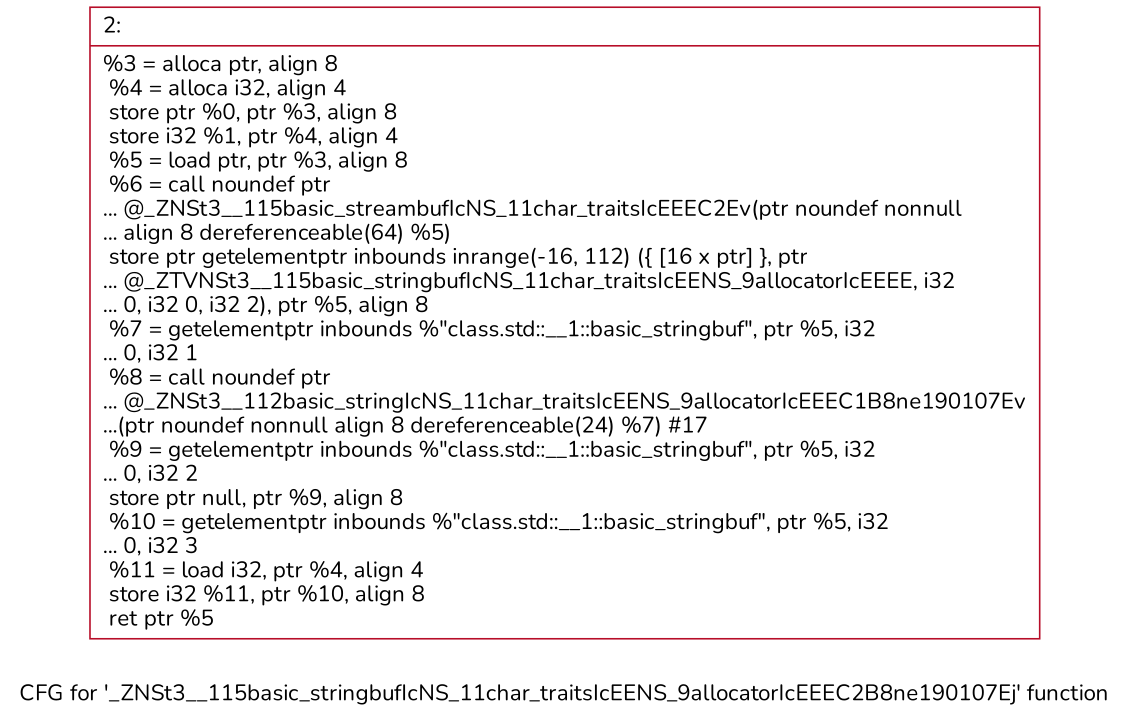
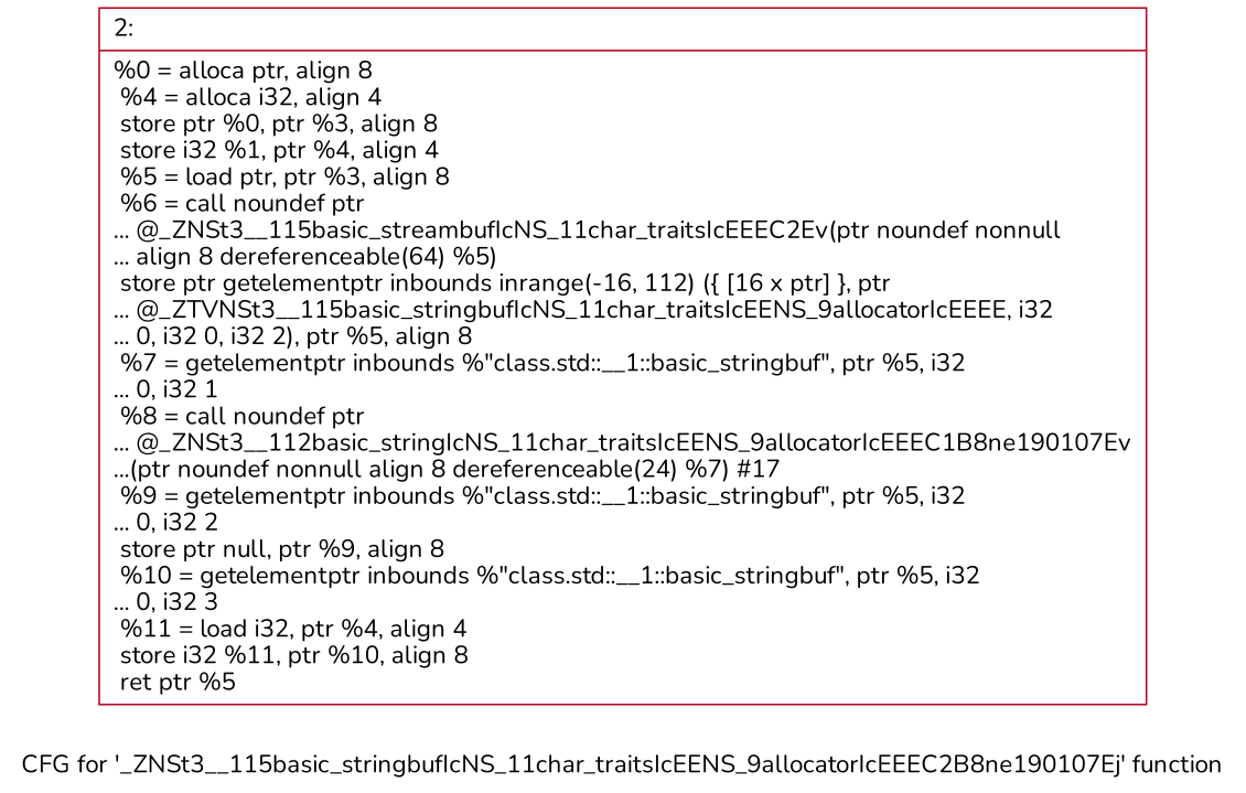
  digraph {
    label="CFG for '_ZNSt3__115basic_stringbufIcNS_11char_traitsIcEENS_9allocatorIcEEEC2B8ne190107Ej' function"
    fontname=Nunito
-   n1 [color="#b70d28ff" fillcolor=white fontname=Nunito label="{2:\l|  %3 = alloca ptr, align 8\l  %4 = alloca i32, align 4\l  store ptr %0, ptr %3, align 8\l  store i32 %1, ptr %4, align 4\l  %5 = load ptr, ptr %3, align 8\l  %6 = call noundef ptr\l... @_ZNSt3__115basic_streambufIcNS_11char_traitsIcEEEC2Ev(ptr noundef nonnull\l... align 8 dereferenceable(64) %5)\l  store ptr getelementptr inbounds inrange(-16, 112) (\{ [16 x ptr] \}, ptr\l... @_ZTVNSt3__115basic_stringbufIcNS_11char_traitsIcEENS_9allocatorIcEEEE, i32\l... 0, i32 0, i32 2), ptr %5, align 8\l  %7 = getelementptr inbounds %\"class.std::__1::basic_stringbuf\", ptr %5, i32\l... 0, i32 1\l  %8 = call noundef ptr\l... @_ZNSt3__112basic_stringIcNS_11char_traitsIcEENS_9allocatorIcEEEC1B8ne190107Ev\l...(ptr noundef nonnull align 8 dereferenceable(24) %7) #17\l  %9 = getelementptr inbounds %\"class.std::__1::basic_stringbuf\", ptr %5, i32\l... 0, i32 2\l  store ptr null, ptr %9, align 8\l  %10 = getelementptr inbounds %\"class.std::__1::basic_stringbuf\", ptr %5, i32\l... 0, i32 3\l  %11 = load i32, ptr %4, align 4\l  store i32 %11, ptr %10, align 8\l  ret ptr %5\l}" shape=record style=filled]
+   n1 [color="#b70d28ff" fillcolor=white fontname=Nunito label="{2:\l|  %0 = alloca ptr, align 8\l  %4 = alloca i32, align 4\l  store ptr %0, ptr %3, align 8\l  store i32 %1, ptr %4, align 4\l  %5 = load ptr, ptr %3, align 8\l  %6 = call noundef ptr\l... @_ZNSt3__115basic_streambufIcNS_11char_traitsIcEEEC2Ev(ptr noundef nonnull\l... align 8 dereferenceable(64) %5)\l  store ptr getelementptr inbounds inrange(-16, 112) (\{ [16 x ptr] \}, ptr\l... @_ZTVNSt3__115basic_stringbufIcNS_11char_traitsIcEENS_9allocatorIcEEEE, i32\l... 0, i32 0, i32 2), ptr %5, align 8\l  %7 = getelementptr inbounds %\"class.std::__1::basic_stringbuf\", ptr %5, i32\l... 0, i32 1\l  %8 = call noundef ptr\l... @_ZNSt3__112basic_stringIcNS_11char_traitsIcEENS_9allocatorIcEEEC1B8ne190107Ev\l...(ptr noundef nonnull align 8 dereferenceable(24) %7) #17\l  %9 = getelementptr inbounds %\"class.std::__1::basic_stringbuf\", ptr %5, i32\l... 0, i32 2\l  store ptr null, ptr %9, align 8\l  %10 = getelementptr inbounds %\"class.std::__1::basic_stringbuf\", ptr %5, i32\l... 0, i32 3\l  %11 = load i32, ptr %4, align 4\l  store i32 %11, ptr %10, align 8\l  ret ptr %5\l}" shape=record style=filled]
  }
